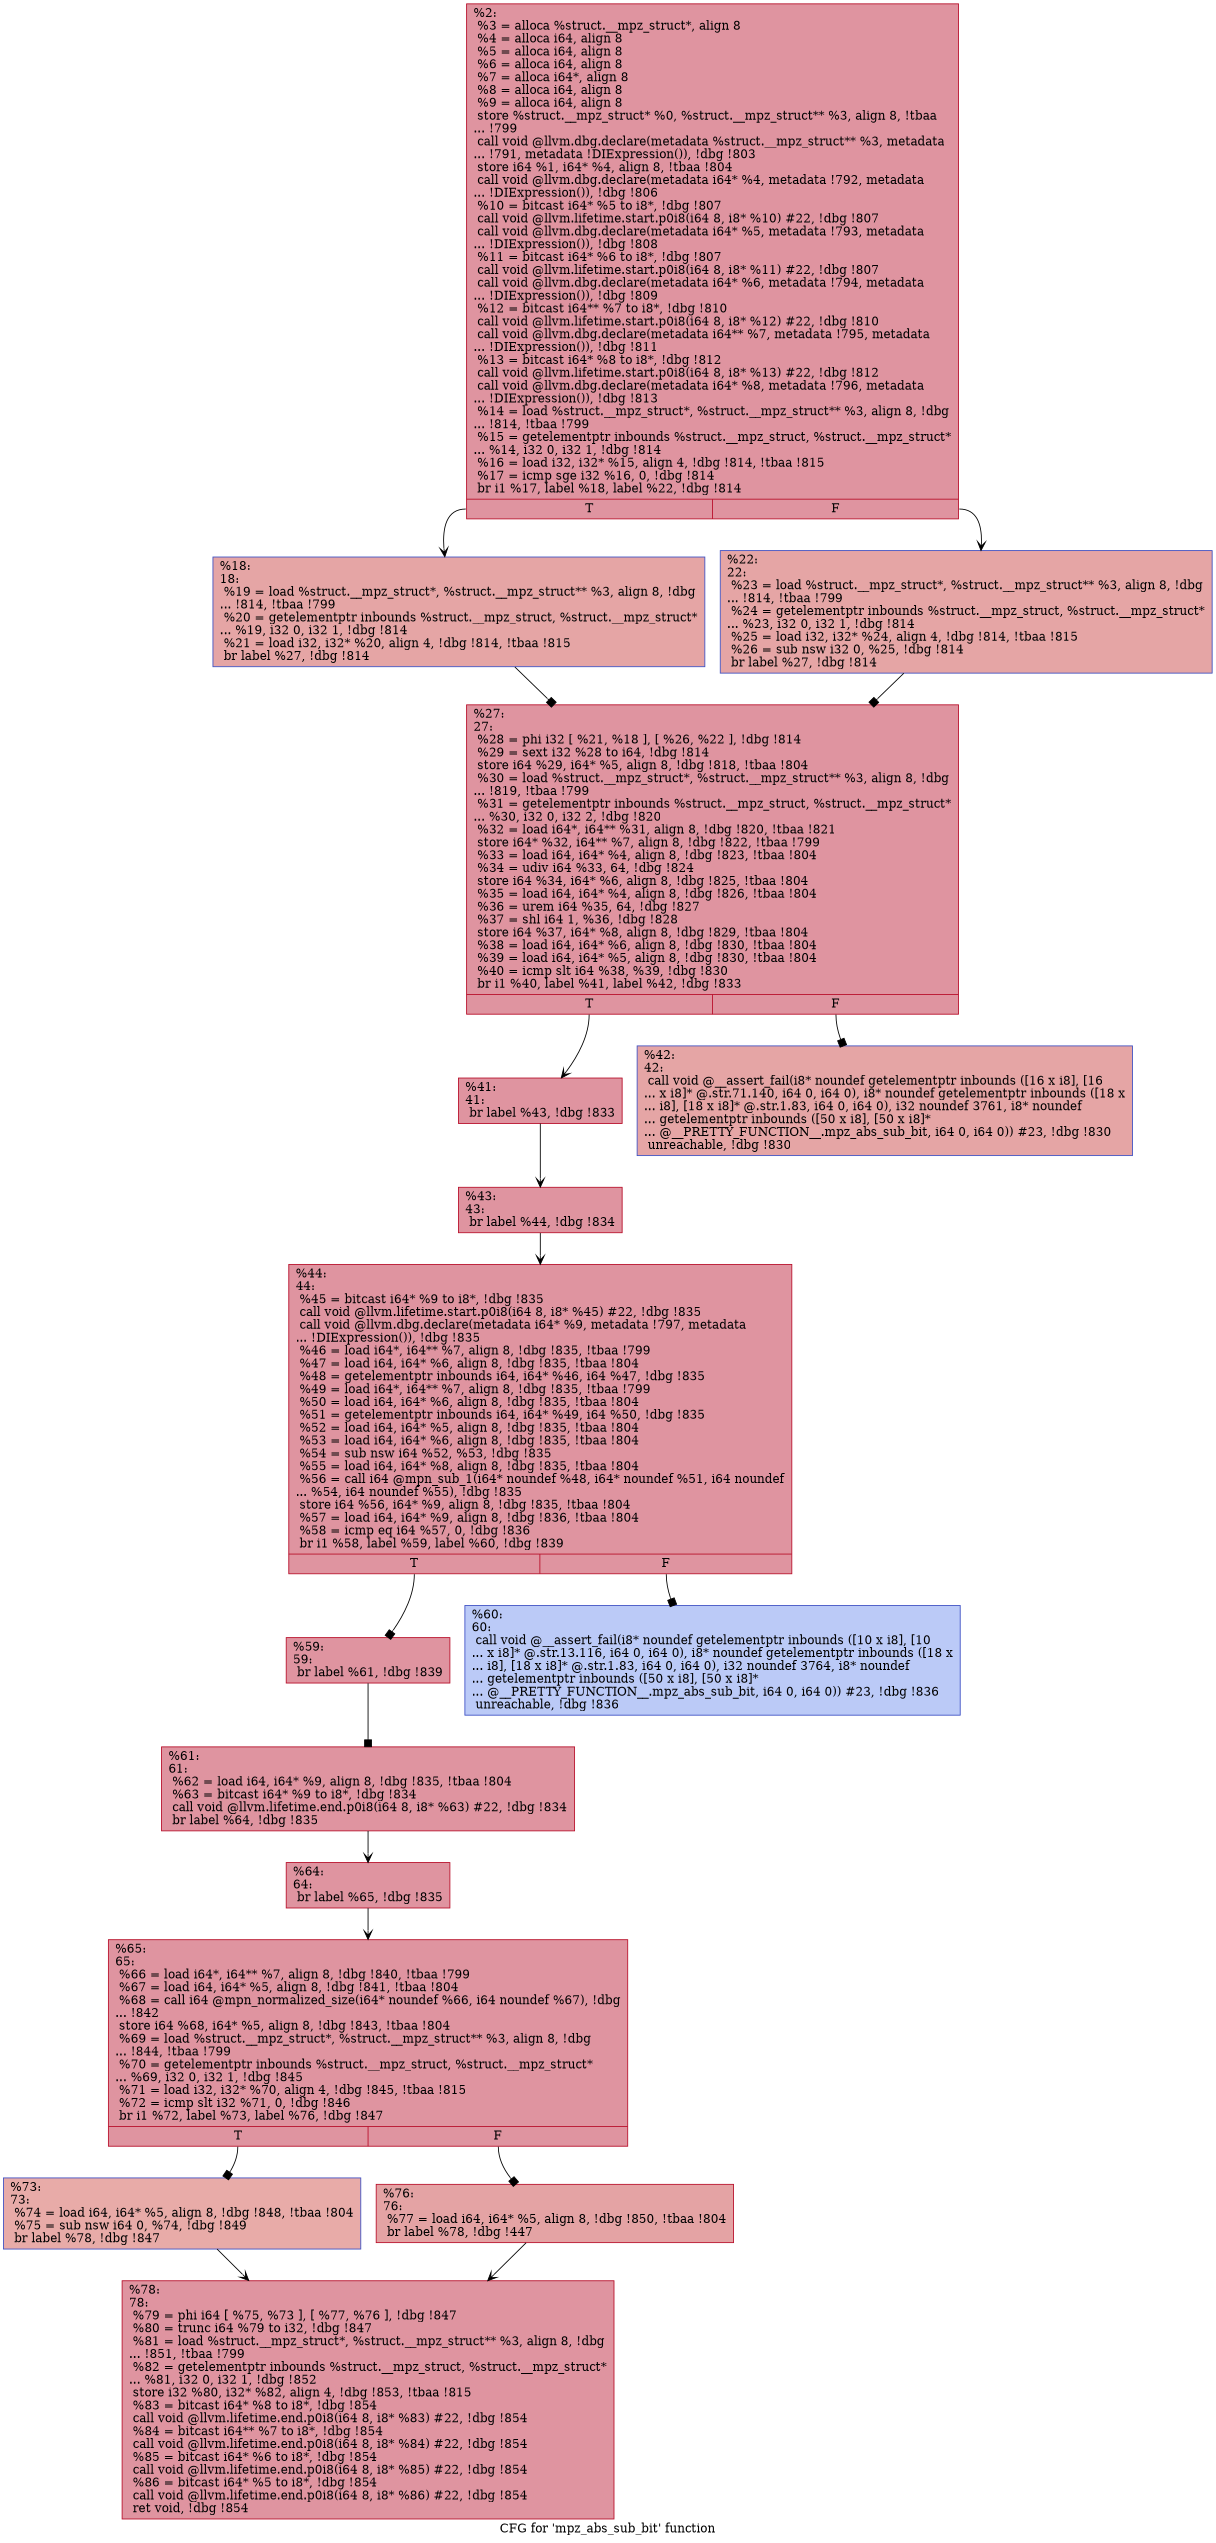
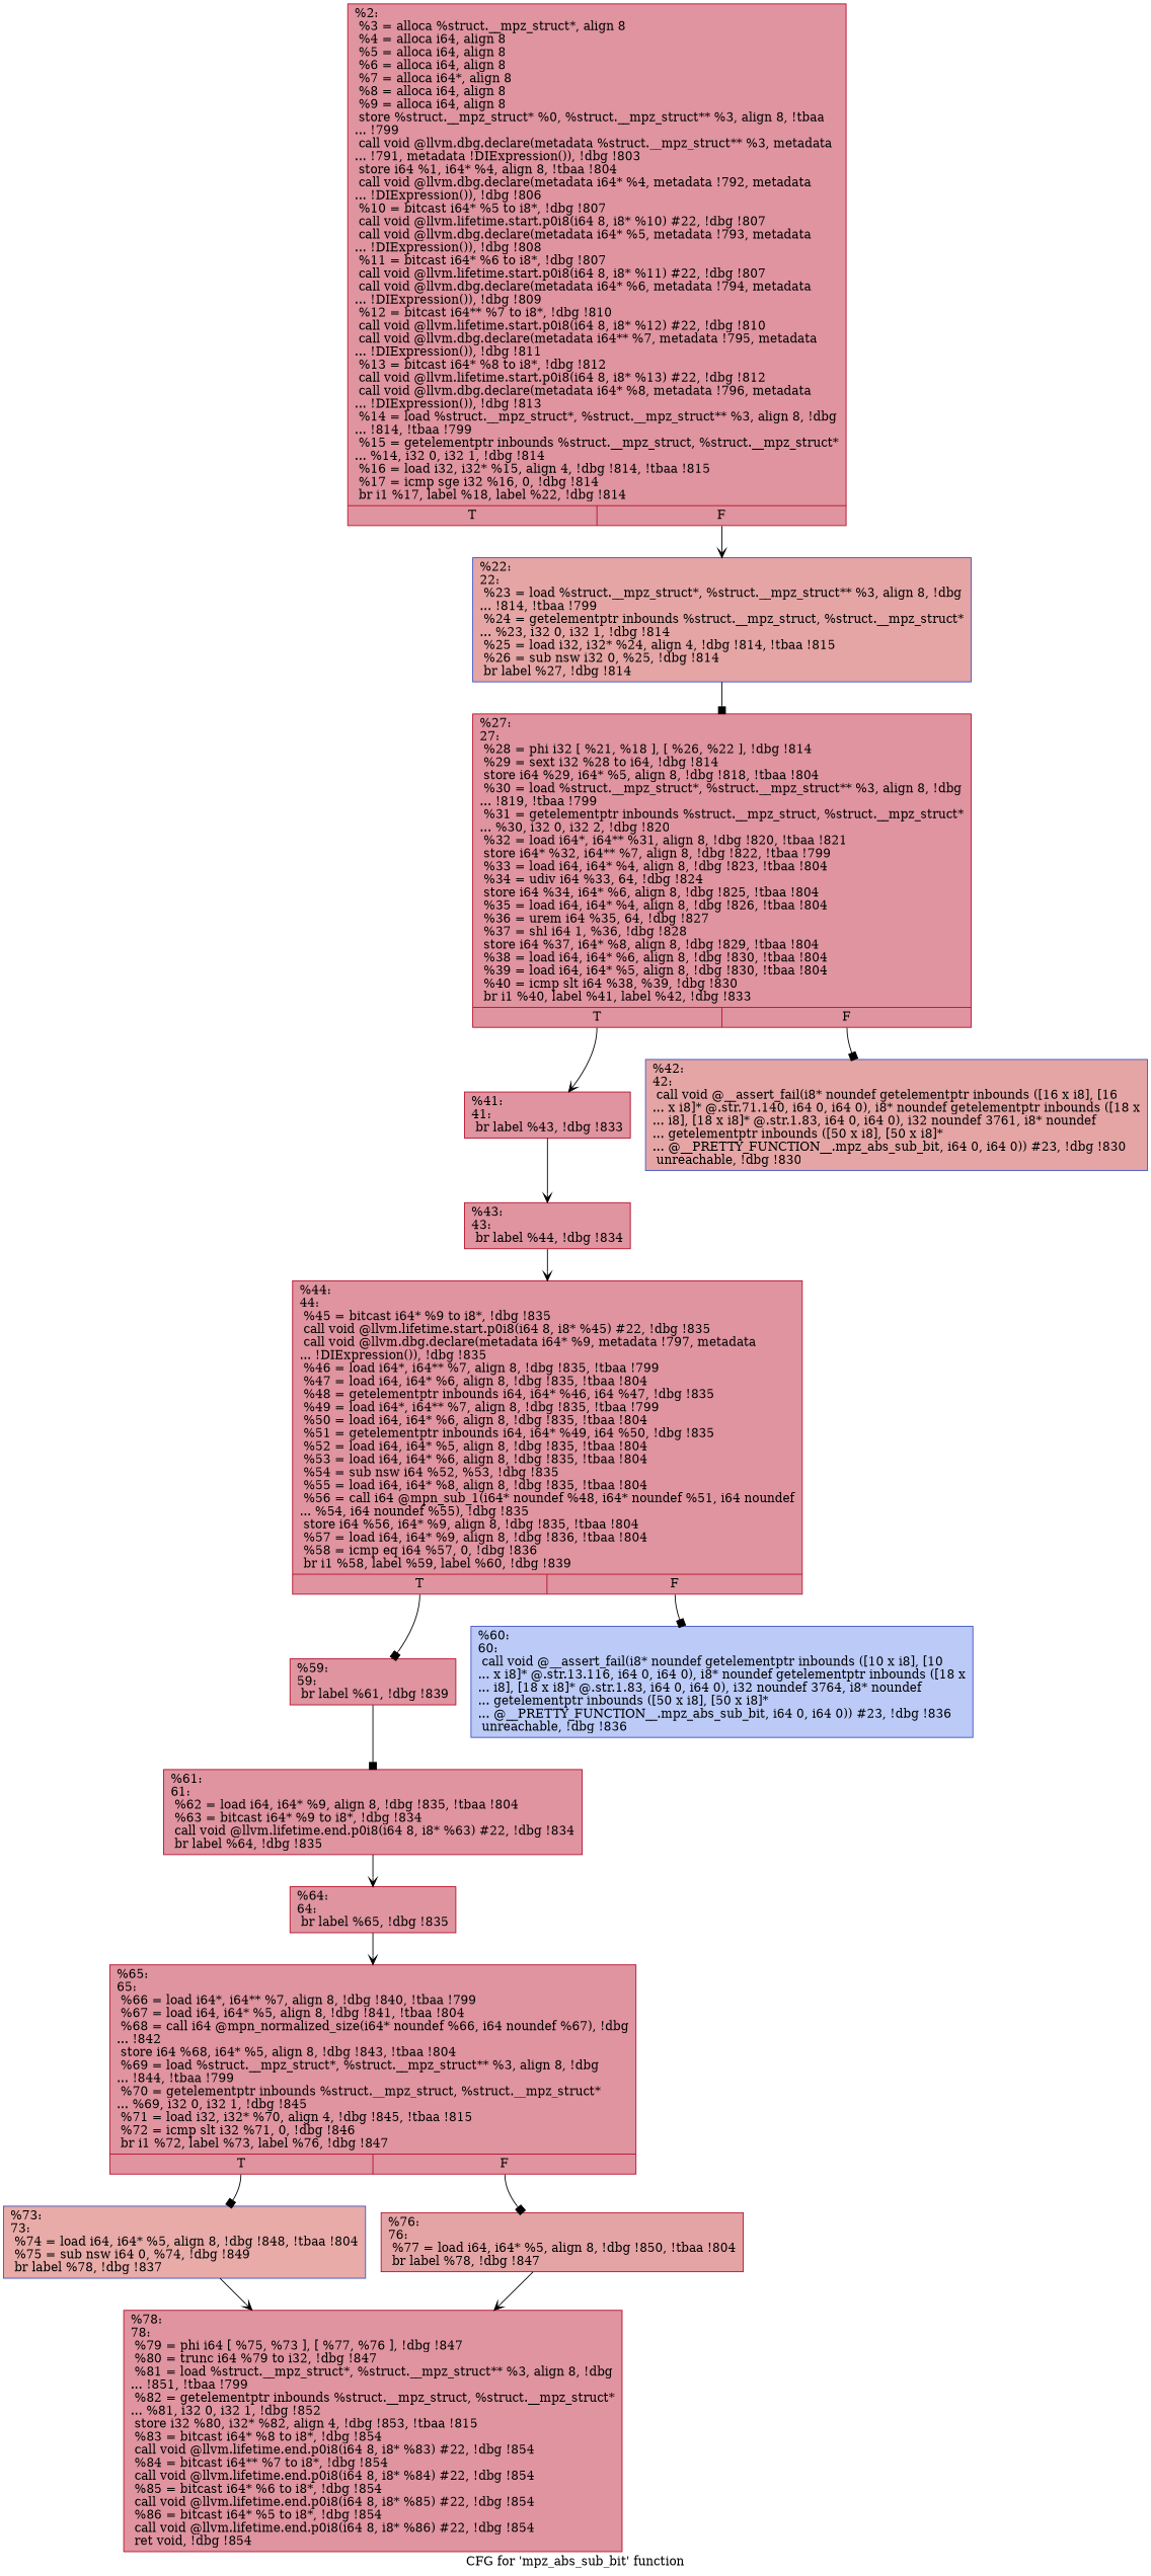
  digraph {
    label="CFG for 'mpz_abs_sub_bit' function"
    node [color="#b70d28ff" fillcolor="#b70d2870" shape=record style=filled]
    edge [arrowhead=vee]
    n1 [label="{%2:\l  %3 = alloca %struct.__mpz_struct*, align 8\l  %4 = alloca i64, align 8\l  %5 = alloca i64, align 8\l  %6 = alloca i64, align 8\l  %7 = alloca i64*, align 8\l  %8 = alloca i64, align 8\l  %9 = alloca i64, align 8\l  store %struct.__mpz_struct* %0, %struct.__mpz_struct** %3, align 8, !tbaa\l... !799\l  call void @llvm.dbg.declare(metadata %struct.__mpz_struct** %3, metadata\l... !791, metadata !DIExpression()), !dbg !803\l  store i64 %1, i64* %4, align 8, !tbaa !804\l  call void @llvm.dbg.declare(metadata i64* %4, metadata !792, metadata\l... !DIExpression()), !dbg !806\l  %10 = bitcast i64* %5 to i8*, !dbg !807\l  call void @llvm.lifetime.start.p0i8(i64 8, i8* %10) #22, !dbg !807\l  call void @llvm.dbg.declare(metadata i64* %5, metadata !793, metadata\l... !DIExpression()), !dbg !808\l  %11 = bitcast i64* %6 to i8*, !dbg !807\l  call void @llvm.lifetime.start.p0i8(i64 8, i8* %11) #22, !dbg !807\l  call void @llvm.dbg.declare(metadata i64* %6, metadata !794, metadata\l... !DIExpression()), !dbg !809\l  %12 = bitcast i64** %7 to i8*, !dbg !810\l  call void @llvm.lifetime.start.p0i8(i64 8, i8* %12) #22, !dbg !810\l  call void @llvm.dbg.declare(metadata i64** %7, metadata !795, metadata\l... !DIExpression()), !dbg !811\l  %13 = bitcast i64* %8 to i8*, !dbg !812\l  call void @llvm.lifetime.start.p0i8(i64 8, i8* %13) #22, !dbg !812\l  call void @llvm.dbg.declare(metadata i64* %8, metadata !796, metadata\l... !DIExpression()), !dbg !813\l  %14 = load %struct.__mpz_struct*, %struct.__mpz_struct** %3, align 8, !dbg\l... !814, !tbaa !799\l  %15 = getelementptr inbounds %struct.__mpz_struct, %struct.__mpz_struct*\l... %14, i32 0, i32 1, !dbg !814\l  %16 = load i32, i32* %15, align 4, !dbg !814, !tbaa !815\l  %17 = icmp sge i32 %16, 0, !dbg !814\l  br i1 %17, label %18, label %22, !dbg !814\l|{<s0>T|<s1>F}}"]
-   n2 [color="#3d50c3ff" fillcolor="#c5333470" label="{%18:\l18:                                               \l  %19 = load %struct.__mpz_struct*, %struct.__mpz_struct** %3, align 8, !dbg\l... !814, !tbaa !799\l  %20 = getelementptr inbounds %struct.__mpz_struct, %struct.__mpz_struct*\l... %19, i32 0, i32 1, !dbg !814\l  %21 = load i32, i32* %20, align 4, !dbg !814, !tbaa !815\l  br label %27, !dbg !814\l}"]
    n3 [color="#3d50c3ff" fillcolor="#c5333470" label="{%22:\l22:                                               \l  %23 = load %struct.__mpz_struct*, %struct.__mpz_struct** %3, align 8, !dbg\l... !814, !tbaa !799\l  %24 = getelementptr inbounds %struct.__mpz_struct, %struct.__mpz_struct*\l... %23, i32 0, i32 1, !dbg !814\l  %25 = load i32, i32* %24, align 4, !dbg !814, !tbaa !815\l  %26 = sub nsw i32 0, %25, !dbg !814\l  br label %27, !dbg !814\l}"]
    n4 [label="{%27:\l27:                                               \l  %28 = phi i32 [ %21, %18 ], [ %26, %22 ], !dbg !814\l  %29 = sext i32 %28 to i64, !dbg !814\l  store i64 %29, i64* %5, align 8, !dbg !818, !tbaa !804\l  %30 = load %struct.__mpz_struct*, %struct.__mpz_struct** %3, align 8, !dbg\l... !819, !tbaa !799\l  %31 = getelementptr inbounds %struct.__mpz_struct, %struct.__mpz_struct*\l... %30, i32 0, i32 2, !dbg !820\l  %32 = load i64*, i64** %31, align 8, !dbg !820, !tbaa !821\l  store i64* %32, i64** %7, align 8, !dbg !822, !tbaa !799\l  %33 = load i64, i64* %4, align 8, !dbg !823, !tbaa !804\l  %34 = udiv i64 %33, 64, !dbg !824\l  store i64 %34, i64* %6, align 8, !dbg !825, !tbaa !804\l  %35 = load i64, i64* %4, align 8, !dbg !826, !tbaa !804\l  %36 = urem i64 %35, 64, !dbg !827\l  %37 = shl i64 1, %36, !dbg !828\l  store i64 %37, i64* %8, align 8, !dbg !829, !tbaa !804\l  %38 = load i64, i64* %6, align 8, !dbg !830, !tbaa !804\l  %39 = load i64, i64* %5, align 8, !dbg !830, !tbaa !804\l  %40 = icmp slt i64 %38, %39, !dbg !830\l  br i1 %40, label %41, label %42, !dbg !833\l|{<s0>T|<s1>F}}"]
    n5 [label="{%41:\l41:                                               \l  br label %43, !dbg !833\l}"]
    n6 [color="#3d50c3ff" fillcolor="#c5333470" label="{%42:\l42:                                               \l  call void @__assert_fail(i8* noundef getelementptr inbounds ([16 x i8], [16\l... x i8]* @.str.71.140, i64 0, i64 0), i8* noundef getelementptr inbounds ([18 x\l... i8], [18 x i8]* @.str.1.83, i64 0, i64 0), i32 noundef 3761, i8* noundef\l... getelementptr inbounds ([50 x i8], [50 x i8]*\l... @__PRETTY_FUNCTION__.mpz_abs_sub_bit, i64 0, i64 0)) #23, !dbg !830\l  unreachable, !dbg !830\l}"]
    n7 [label="{%43:\l43:                                               \l  br label %44, !dbg !834\l}"]
    n8 [label="{%44:\l44:                                               \l  %45 = bitcast i64* %9 to i8*, !dbg !835\l  call void @llvm.lifetime.start.p0i8(i64 8, i8* %45) #22, !dbg !835\l  call void @llvm.dbg.declare(metadata i64* %9, metadata !797, metadata\l... !DIExpression()), !dbg !835\l  %46 = load i64*, i64** %7, align 8, !dbg !835, !tbaa !799\l  %47 = load i64, i64* %6, align 8, !dbg !835, !tbaa !804\l  %48 = getelementptr inbounds i64, i64* %46, i64 %47, !dbg !835\l  %49 = load i64*, i64** %7, align 8, !dbg !835, !tbaa !799\l  %50 = load i64, i64* %6, align 8, !dbg !835, !tbaa !804\l  %51 = getelementptr inbounds i64, i64* %49, i64 %50, !dbg !835\l  %52 = load i64, i64* %5, align 8, !dbg !835, !tbaa !804\l  %53 = load i64, i64* %6, align 8, !dbg !835, !tbaa !804\l  %54 = sub nsw i64 %52, %53, !dbg !835\l  %55 = load i64, i64* %8, align 8, !dbg !835, !tbaa !804\l  %56 = call i64 @mpn_sub_1(i64* noundef %48, i64* noundef %51, i64 noundef\l... %54, i64 noundef %55), !dbg !835\l  store i64 %56, i64* %9, align 8, !dbg !835, !tbaa !804\l  %57 = load i64, i64* %9, align 8, !dbg !836, !tbaa !804\l  %58 = icmp eq i64 %57, 0, !dbg !836\l  br i1 %58, label %59, label %60, !dbg !839\l|{<s0>T|<s1>F}}"]
    n9 [label="{%59:\l59:                                               \l  br label %61, !dbg !839\l}"]
    n10 [color="#3d50c3ff" fillcolor="#6687ed70" label="{%60:\l60:                                               \l  call void @__assert_fail(i8* noundef getelementptr inbounds ([10 x i8], [10\l... x i8]* @.str.13.116, i64 0, i64 0), i8* noundef getelementptr inbounds ([18 x\l... i8], [18 x i8]* @.str.1.83, i64 0, i64 0), i32 noundef 3764, i8* noundef\l... getelementptr inbounds ([50 x i8], [50 x i8]*\l... @__PRETTY_FUNCTION__.mpz_abs_sub_bit, i64 0, i64 0)) #23, !dbg !836\l  unreachable, !dbg !836\l}"]
    n11 [label="{%61:\l61:                                               \l  %62 = load i64, i64* %9, align 8, !dbg !835, !tbaa !804\l  %63 = bitcast i64* %9 to i8*, !dbg !834\l  call void @llvm.lifetime.end.p0i8(i64 8, i8* %63) #22, !dbg !834\l  br label %64, !dbg !835\l}"]
    n12 [label="{%64:\l64:                                               \l  br label %65, !dbg !835\l}"]
    n13 [label="{%65:\l65:                                               \l  %66 = load i64*, i64** %7, align 8, !dbg !840, !tbaa !799\l  %67 = load i64, i64* %5, align 8, !dbg !841, !tbaa !804\l  %68 = call i64 @mpn_normalized_size(i64* noundef %66, i64 noundef %67), !dbg\l... !842\l  store i64 %68, i64* %5, align 8, !dbg !843, !tbaa !804\l  %69 = load %struct.__mpz_struct*, %struct.__mpz_struct** %3, align 8, !dbg\l... !844, !tbaa !799\l  %70 = getelementptr inbounds %struct.__mpz_struct, %struct.__mpz_struct*\l... %69, i32 0, i32 1, !dbg !845\l  %71 = load i32, i32* %70, align 4, !dbg !845, !tbaa !815\l  %72 = icmp slt i32 %71, 0, !dbg !846\l  br i1 %72, label %73, label %76, !dbg !847\l|{<s0>T|<s1>F}}"]
-   n14 [color="#3d50c3ff" fillcolor="#cc403a70" label="{%73:\l73:                                               \l  %74 = load i64, i64* %5, align 8, !dbg !848, !tbaa !804\l  %75 = sub nsw i64 0, %74, !dbg !849\l  br label %78, !dbg !847\l}"]
-   n15 [fillcolor="#c32e3170" label="{%76:\l76:                                               \l  %77 = load i64, i64* %5, align 8, !dbg !850, !tbaa !804\l  br label %78, !dbg !447\l}"]
+   n14 [color="#3d50c3ff" fillcolor="#cc403a70" label="{%73:\l73:                                               \l  %74 = load i64, i64* %5, align 8, !dbg !848, !tbaa !804\l  %75 = sub nsw i64 0, %74, !dbg !849\l  br label %78, !dbg !837\l}"]
+   n15 [fillcolor="#c32e3170" label="{%76:\l76:                                               \l  %77 = load i64, i64* %5, align 8, !dbg !850, !tbaa !804\l  br label %78, !dbg !847\l}"]
    n16 [label="{%78:\l78:                                               \l  %79 = phi i64 [ %75, %73 ], [ %77, %76 ], !dbg !847\l  %80 = trunc i64 %79 to i32, !dbg !847\l  %81 = load %struct.__mpz_struct*, %struct.__mpz_struct** %3, align 8, !dbg\l... !851, !tbaa !799\l  %82 = getelementptr inbounds %struct.__mpz_struct, %struct.__mpz_struct*\l... %81, i32 0, i32 1, !dbg !852\l  store i32 %80, i32* %82, align 4, !dbg !853, !tbaa !815\l  %83 = bitcast i64* %8 to i8*, !dbg !854\l  call void @llvm.lifetime.end.p0i8(i64 8, i8* %83) #22, !dbg !854\l  %84 = bitcast i64** %7 to i8*, !dbg !854\l  call void @llvm.lifetime.end.p0i8(i64 8, i8* %84) #22, !dbg !854\l  %85 = bitcast i64* %6 to i8*, !dbg !854\l  call void @llvm.lifetime.end.p0i8(i64 8, i8* %85) #22, !dbg !854\l  %86 = bitcast i64* %5 to i8*, !dbg !854\l  call void @llvm.lifetime.end.p0i8(i64 8, i8* %86) #22, !dbg !854\l  ret void, !dbg !854\l}"]
-   n1 -> n2 [tailport=s0]
    n1 -> n3 [tailport=s1]
-   n2 -> n4 [arrowhead=box]
    n3 -> n4 [arrowhead=box]
    n4 -> n5 [tailport=s0]
    n4 -> n6 [arrowhead=box tailport=s1]
    n5 -> n7
    n7 -> n8
    n8 -> n9 [arrowhead=box tailport=s0]
    n8 -> n10 [arrowhead=box tailport=s1]
    n9 -> n11 [arrowhead=box]
    n11 -> n12
    n12 -> n13
    n13 -> n14 [arrowhead=box tailport=s0]
    n13 -> n15 [arrowhead=box tailport=s1]
    n14 -> n16
    n15 -> n16
  }
